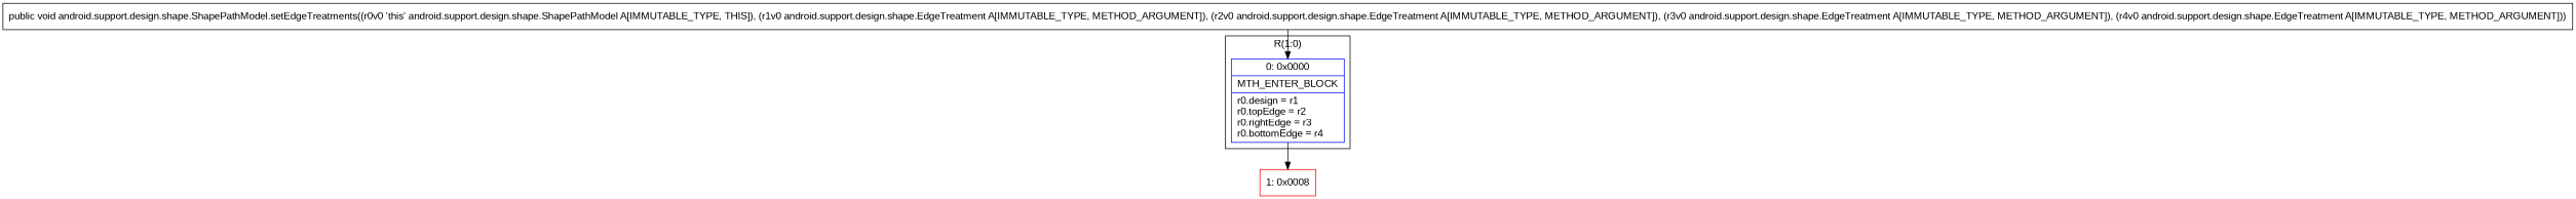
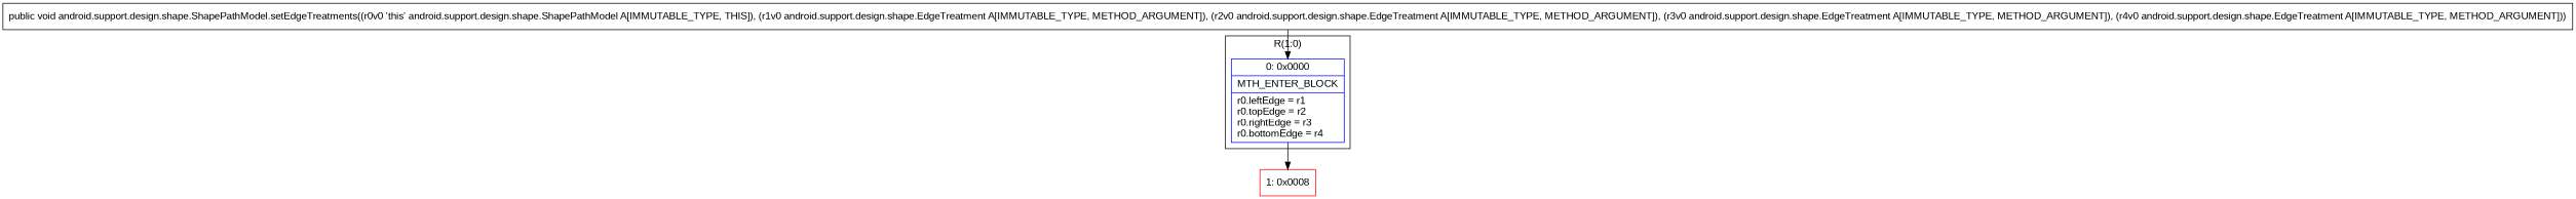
  digraph {
    fontname="Liberation Sans"
    node [shape=record fontname="Liberation Sans"]
    edge [fontname="Liberation Sans"]
-   n1 [color=blue label="{0\:\ 0x0000|MTH_ENTER_BLOCK\l|r0.design = r1\lr0.topEdge = r2\lr0.rightEdge = r3\lr0.bottomEdge = r4\l}"]
+   n1 [color=blue label="{0\:\ 0x0000|MTH_ENTER_BLOCK\l|r0.leftEdge = r1\lr0.topEdge = r2\lr0.rightEdge = r3\lr0.bottomEdge = r4\l}"]
    n2 [color=red label="{1\:\ 0x0008}"]
    n3 [label="{public void android.support.design.shape.ShapePathModel.setEdgeTreatments((r0v0 'this' android.support.design.shape.ShapePathModel A[IMMUTABLE_TYPE, THIS]), (r1v0 android.support.design.shape.EdgeTreatment A[IMMUTABLE_TYPE, METHOD_ARGUMENT]), (r2v0 android.support.design.shape.EdgeTreatment A[IMMUTABLE_TYPE, METHOD_ARGUMENT]), (r3v0 android.support.design.shape.EdgeTreatment A[IMMUTABLE_TYPE, METHOD_ARGUMENT]), (r4v0 android.support.design.shape.EdgeTreatment A[IMMUTABLE_TYPE, METHOD_ARGUMENT])) }"]
    subgraph cluster_1 {
      label="R(1:0)"
      n1
    }
    n1 -> n2
    n3 -> n1
  }
